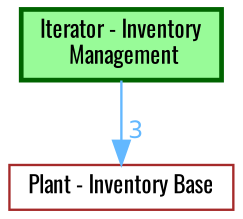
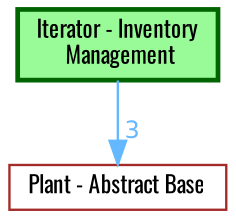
  digraph {
    compound=true
    fontname=Oswald
    node [fontname=Oswald fontsize=10 shape=box]
    n1 [color=darkgreen fillcolor=palegreen height=0.2 label="Iterator - Inventory\l Management" style="filled,bold" width=0.4]
-   n2 [color=brown fillcolor=white height=0.2 label="Plant - Inventory Base" style=filled width=0.4]
+   n2 [color=brown fillcolor=white height=0.2 label="Plant - Abstract Base" style=filled width=0.4]
    n1 -> n2 [color=steelblue1 fontcolor=steelblue1 fontname=Oswald fontsize=10 headlabel=3 labeldistance=1.5 labelfontname=Helvetica labelfontsize=10]
  }
